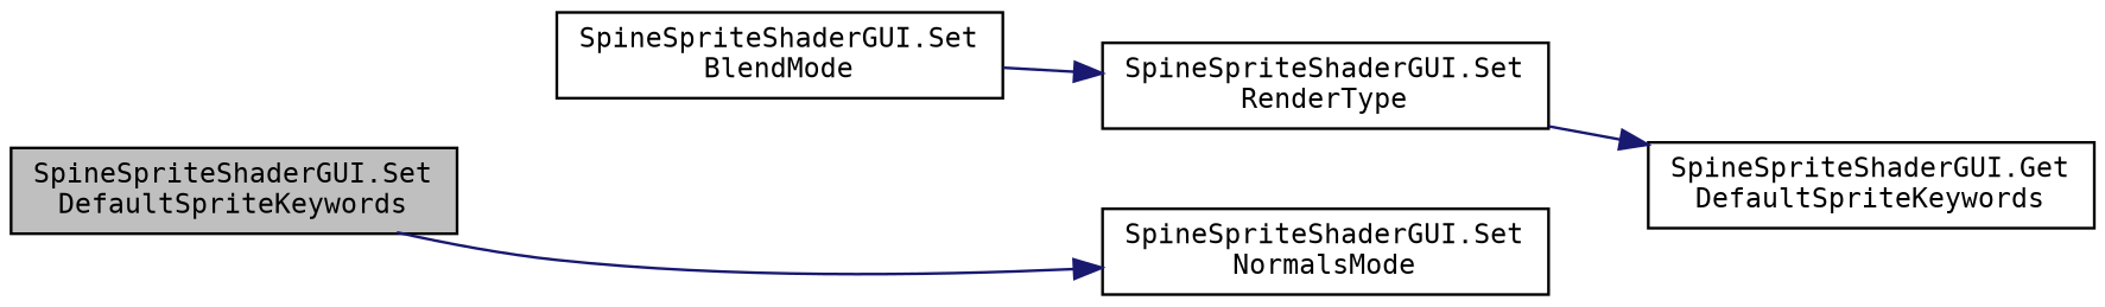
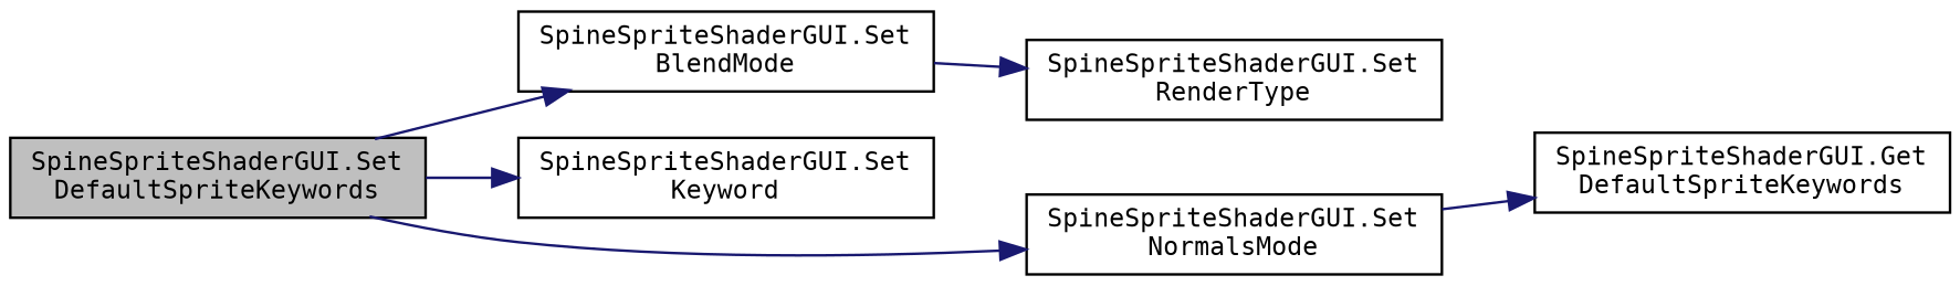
  digraph {
    fontname="DejaVu Sans Mono"
    rankdir=LR
    node [color=black fillcolor=white fontname="DejaVu Sans Mono" fontsize=10 shape=record style=filled]
    edge [color=midnightblue fontname="DejaVu Sans Mono" fontsize=10 labelfontname=Helvetica labelfontsize=10 style=solid]
    n1 [fillcolor=grey75 fontcolor=black height=0.2 label="SpineSpriteShaderGUI.Set\lDefaultSpriteKeywords" width=0.4]
    n2 [height=0.2 label="SpineSpriteShaderGUI.Set\lBlendMode" width=0.4]
+   n3 [height=0.2 label="SpineSpriteShaderGUI.Set\lKeyword" width=0.4]
    n4 [height=0.2 label="SpineSpriteShaderGUI.Set\lNormalsMode" width=0.4]
    n5 [height=0.2 label="SpineSpriteShaderGUI.Set\lRenderType" width=0.4]
    n6 [height=0.2 label="SpineSpriteShaderGUI.Get\lDefaultSpriteKeywords" width=0.4]
+   n1 -> n2
+   n1 -> n3
    n1 -> n4
    n2 -> n5
-   n5 -> n6
+   n4 -> n6
  }
